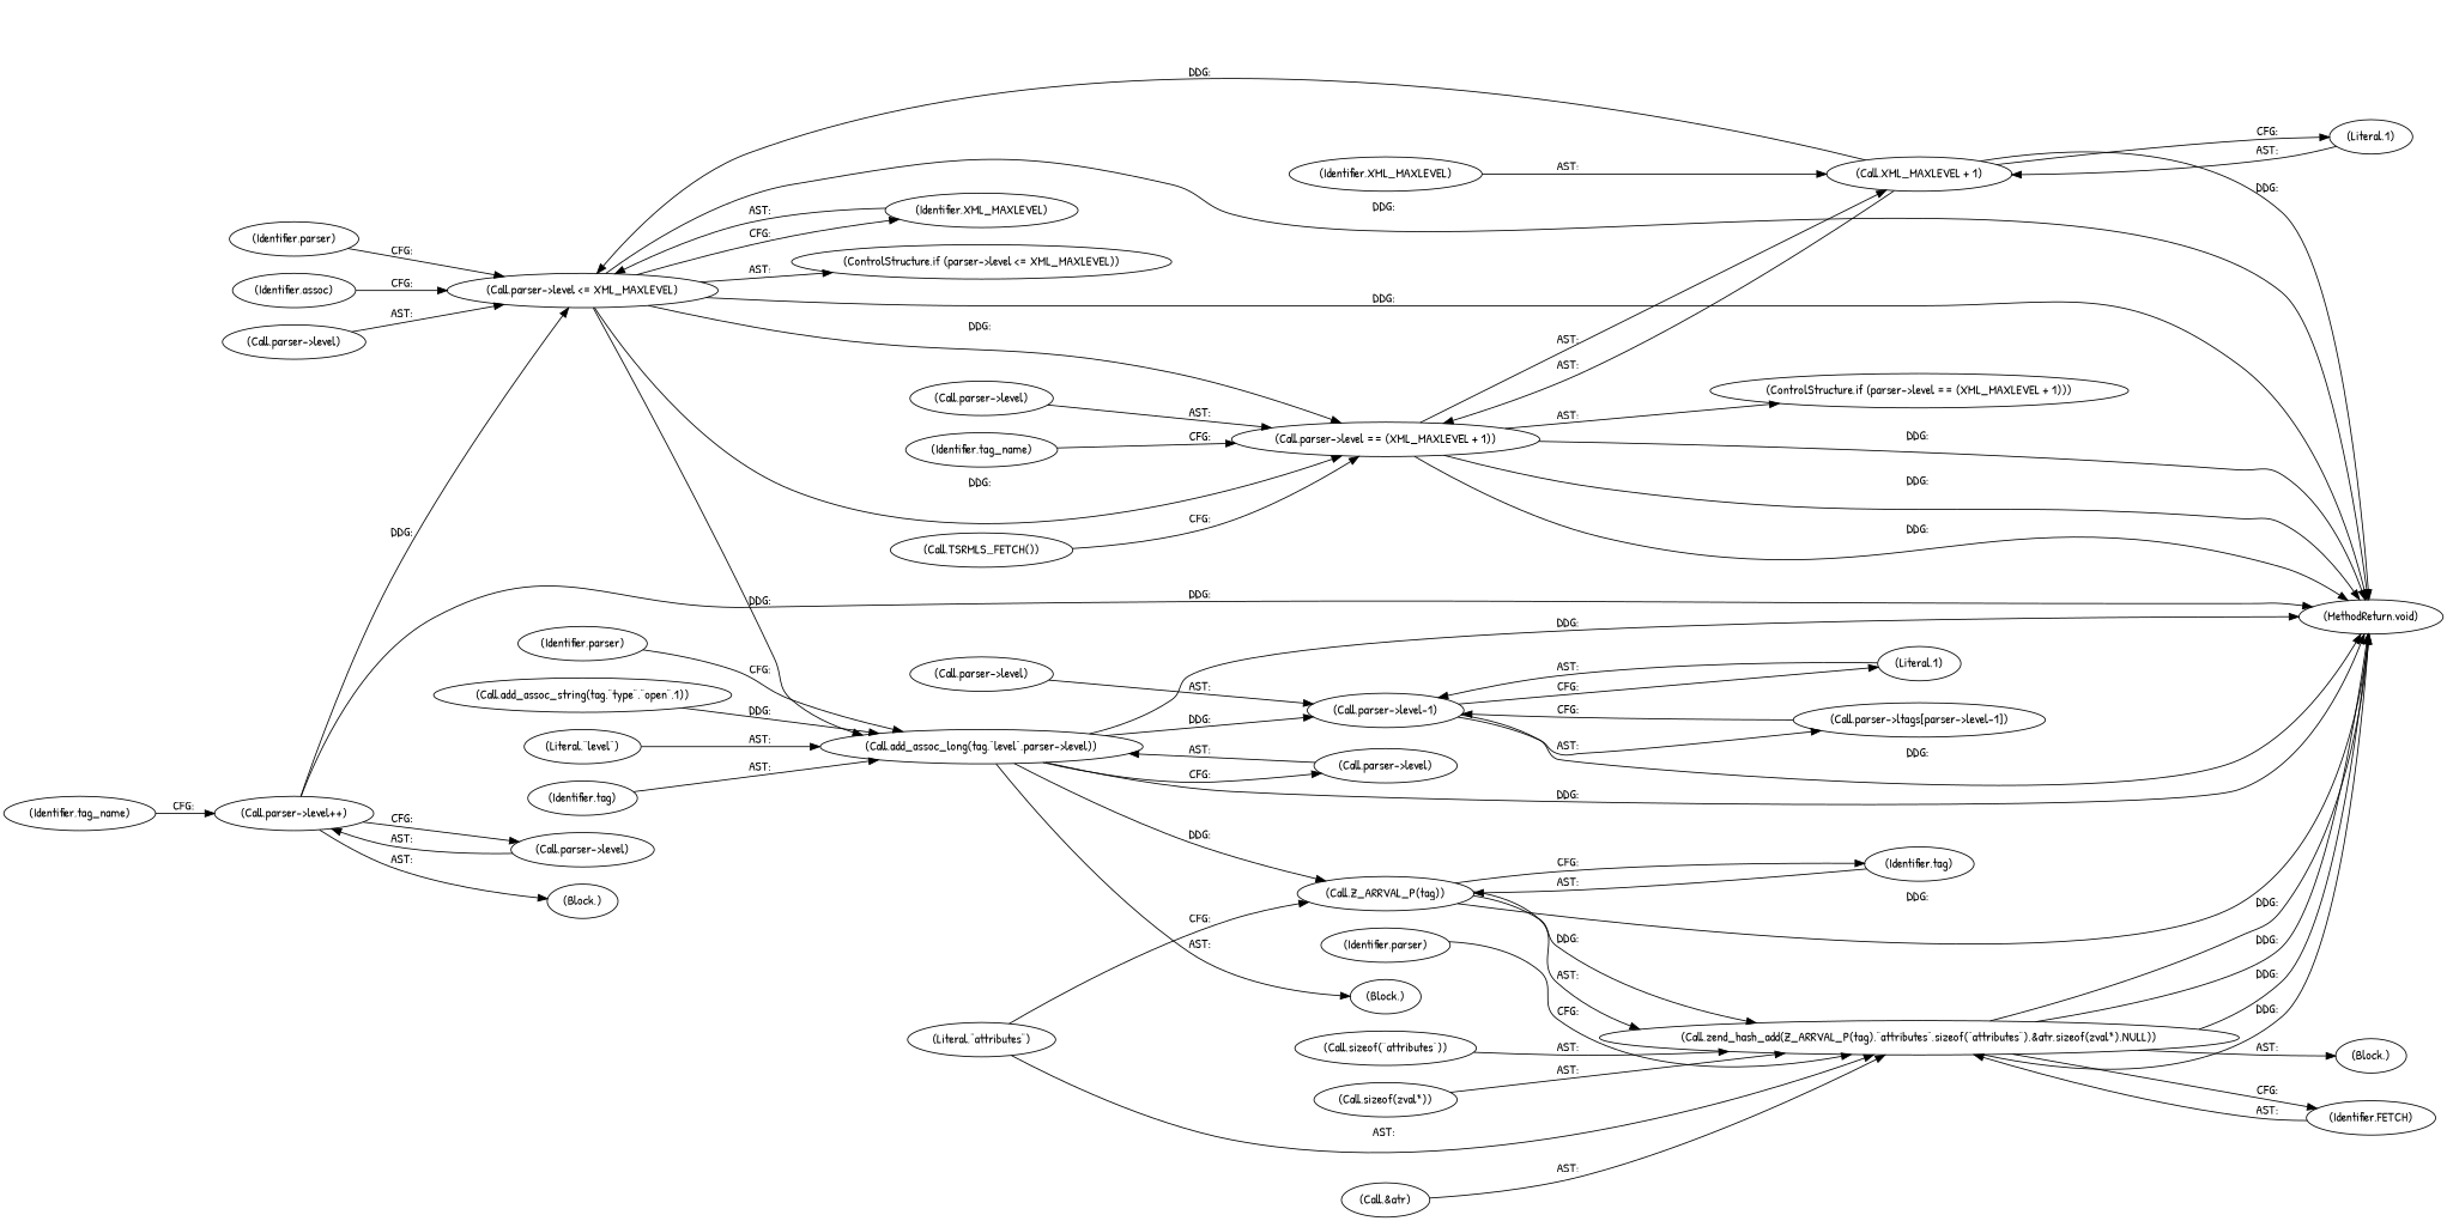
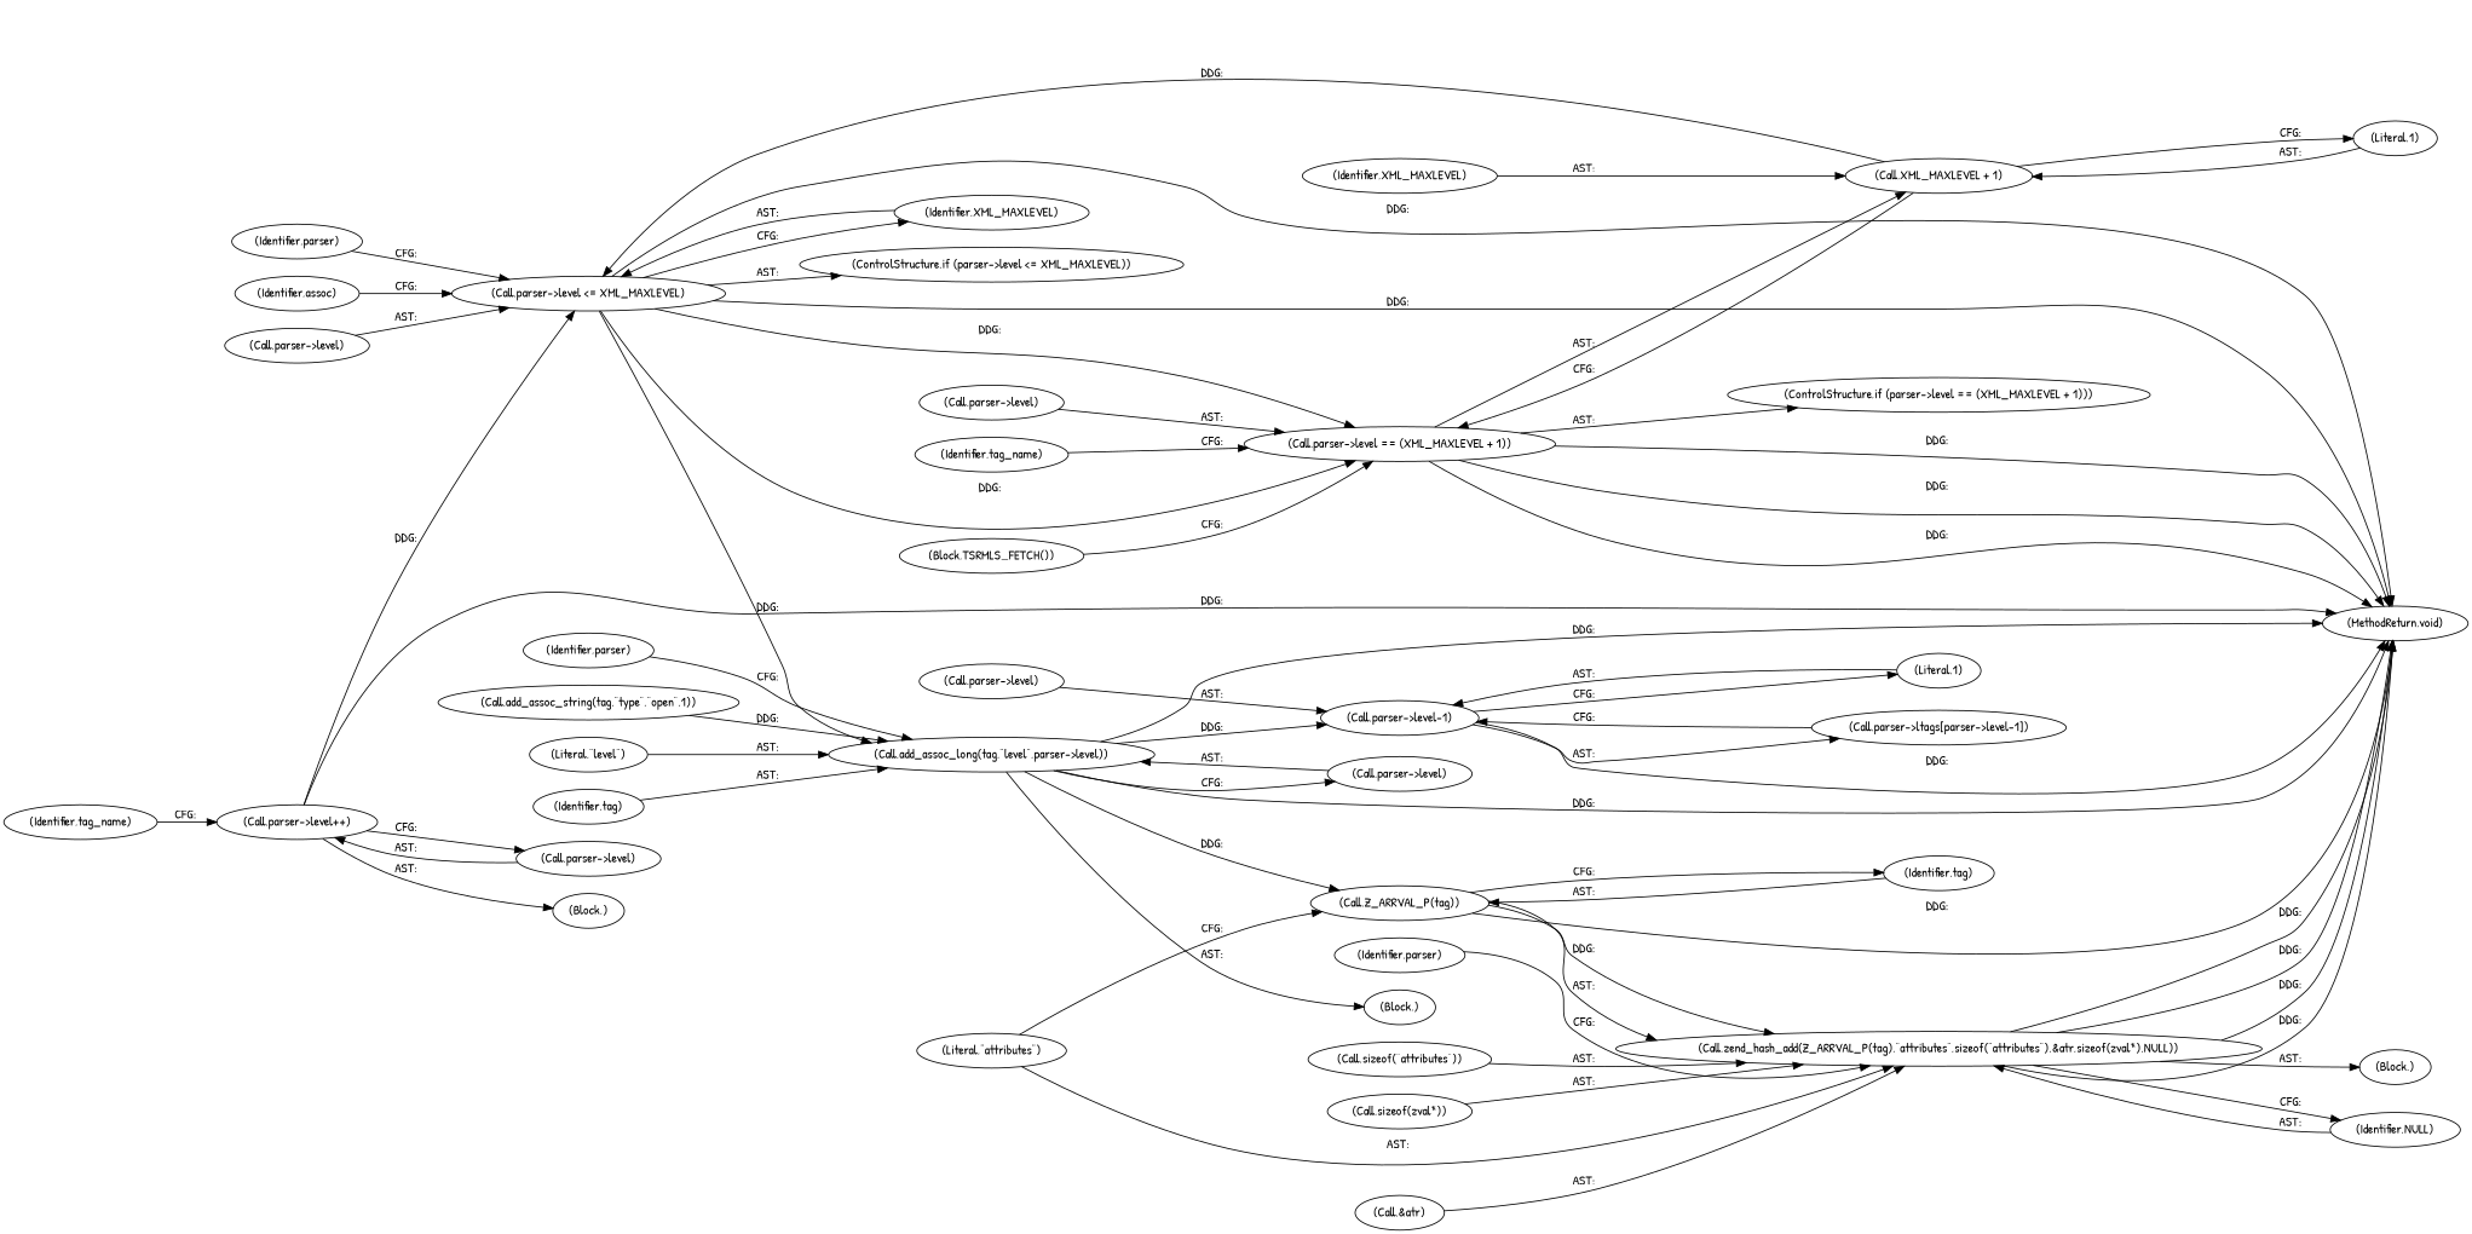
  digraph {
    fontname="Patrick Hand"
    rankdir=LR
    node [fontname="Patrick Hand"]
    edge [fontname="Patrick Hand"]
    n1 [label="(Call,parser->level++)"]
    n2 [label="(Call,parser->level <= XML_MAXLEVEL)"]
    n3 [label="(MethodReturn,void)"]
    n4 [label="(Call,parser->level)"]
    n5 [label="(Block,)"]
    n6 [label="(Call,add_assoc_long(tag,\"level\",parser->level))"]
    n7 [label="(Call,parser->level == (XML_MAXLEVEL + 1))"]
    n8 [label="(Identifier,XML_MAXLEVEL)"]
    n9 [label="(ControlStructure,if (parser->level <= XML_MAXLEVEL))"]
    n10 [label="(Call,parser->level-1)"]
    n11 [label="(Call,Z_ARRVAL_P(tag))"]
    n12 [label="(Call,parser->level)"]
    n13 [label="(Block,)"]
    n14 [label="(Call,XML_MAXLEVEL + 1)"]
    n15 [label="(ControlStructure,if (parser->level == (XML_MAXLEVEL + 1)))"]
    n16 [label="(Literal,1)"]
    n17 [label="(Call,parser->ltags[parser->level-1])"]
    n18 [label="(Literal,1)"]
    n19 [label="(Call,zend_hash_add(Z_ARRVAL_P(tag),\"attributes\",sizeof(\"attributes\"),&atr,sizeof(zval*),NULL))"]
    n20 [label="(Identifier,tag)"]
    n21 [label="(Block,)"]
-   n22 [label="(Identifier,FETCH)"]
+   n22 [label="(Identifier,NULL)"]
    n23 [label="(Identifier,parser)"]
-   n24 [label="(Call,TSRMLS_FETCH())"]
+   n24 [label="(Block,TSRMLS_FETCH())"]
    n25 [label="(Identifier,tag)"]
    n26 [label="(Identifier,assoc)"]
    n27 [label="(Call,&atr)"]
    n28 [label="(Identifier,parser)"]
    n29 [label="(Call,sizeof(\"attributes\"))"]
    n30 [label="(Identifier,XML_MAXLEVEL)"]
    n31 [label="(Identifier,parser)"]
    n32 [label="(Literal,\"attributes\")"]
    n33 [label="(Call,add_assoc_string(tag,\"type\",\"open\",1))"]
    n34 [label="(Literal,\"level\")"]
    n35 [label="(Call,sizeof(zval*))"]
    n36 [label="(Call,parser->level)"]
    n37 [label="(Call,parser->level)"]
    n38 [label="(Identifier,tag_name)"]
    n39 [label="(Identifier,tag_name)"]
    n40 [label="(Call,parser->level)"]
    n1 -> n2 [label="DDG: "]
    n1 -> n3 [label="DDG: "]
    n1 -> n4 [label="CFG: "]
    n1 -> n5 [label="AST: "]
    n2 -> n3 [label="DDG: "]
    n2 -> n3 [label="DDG: "]
    n2 -> n6 [label="DDG: "]
    n2 -> n7 [label="DDG: "]
    n2 -> n7 [label="DDG: "]
    n2 -> n8 [label="CFG: "]
    n2 -> n9 [label="AST: "]
    n4 -> n1 [label="AST: "]
    n6 -> n3 [label="DDG: "]
    n6 -> n3 [label="DDG: "]
    n6 -> n10 [label="DDG: "]
    n6 -> n11 [label="DDG: "]
    n6 -> n12 [label="CFG: "]
    n6 -> n13 [label="AST: "]
    n7 -> n3 [label="DDG: "]
    n7 -> n3 [label="DDG: "]
    n7 -> n3 [label="DDG: "]
    n7 -> n14 [label="AST: "]
    n7 -> n15 [label="AST: "]
    n8 -> n2 [label="AST: "]
    n10 -> n3 [label="DDG: "]
    n10 -> n17 [label="AST: "]
    n10 -> n18 [label="CFG: "]
    n11 -> n3 [label="DDG: "]
    n11 -> n19 [label="AST: "]
    n11 -> n19 [label="DDG: "]
    n11 -> n20 [label="CFG: "]
    n12 -> n6 [label="AST: "]
    n14 -> n2 [label="DDG: "]
-   n14 -> n3 [label="DDG: "]
-   n14 -> n7 [label="AST: "]
+   n14 -> n7 [label="CFG: "]
    n14 -> n16 [label="CFG: "]
    n16 -> n14 [label="AST: "]
    n17 -> n10 [label="CFG: "]
    n18 -> n10 [label="AST: "]
    n19 -> n3 [label="DDG: "]
    n19 -> n3 [label="DDG: "]
    n19 -> n3 [label="DDG: "]
    n19 -> n3 [label="DDG: "]
    n19 -> n21 [label="AST: "]
    n19 -> n22 [label="CFG: "]
    n20 -> n11 [label="AST: "]
    n22 -> n19 [label="AST: "]
    n23 -> n2 [label="CFG: "]
    n24 -> n7 [label="CFG: "]
    n25 -> n6 [label="AST: "]
    n26 -> n2 [label="CFG: "]
    n27 -> n19 [label="AST: "]
    n28 -> n19 [label="CFG: "]
    n29 -> n19 [label="AST: "]
    n30 -> n14 [label="AST: "]
    n31 -> n6 [label="CFG: "]
    n32 -> n11 [label="CFG: "]
    n32 -> n19 [label="AST: "]
    n33 -> n6 [label="DDG: "]
    n34 -> n6 [label="AST: "]
    n35 -> n19 [label="AST: "]
    n36 -> n2 [label="AST: "]
    n37 -> n7 [label="AST: "]
    n38 -> n7 [label="CFG: "]
    n39 -> n1 [label="CFG: "]
    n40 -> n10 [label="AST: "]
  }
